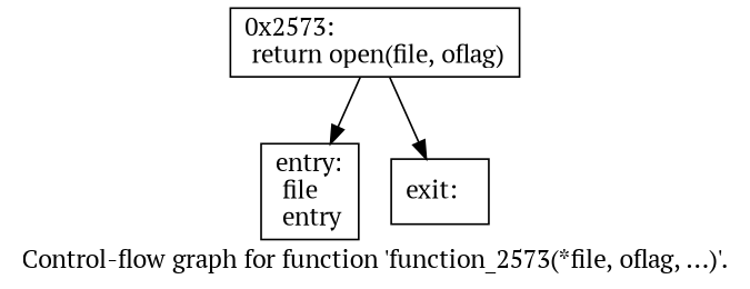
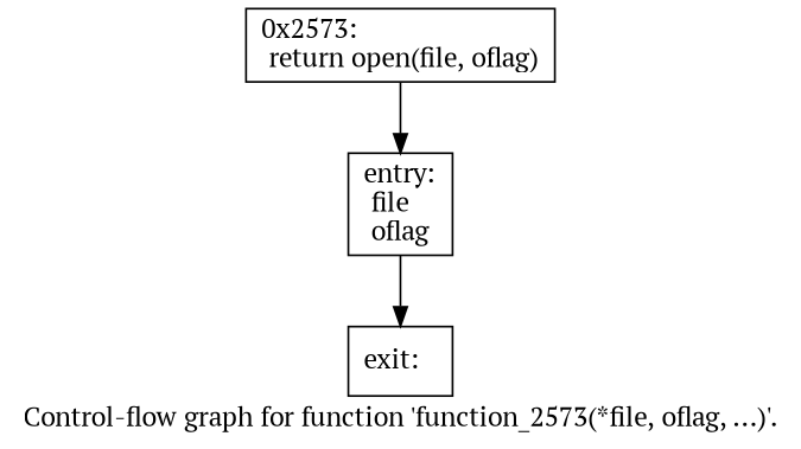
  digraph {
    fontname="PT Serif"
    label="Control-flow graph for function 'function_2573(*file, oflag, ...)'."
    node [fontname="PT Serif" shape=record]
    edge [fontname="PT Serif"]
-   n1 [label="{entry:\l  file\l  entry\l}"]
+   n1 [label="{entry:\l  file\l  oflag\l}"]
    n2 [label="{0x2573:\l  return open(file, oflag)\l}"]
    n3 [label="{exit:\l}"]
    n2 -> n1
-   n2 -> n3
+   n1 -> n3
  }
